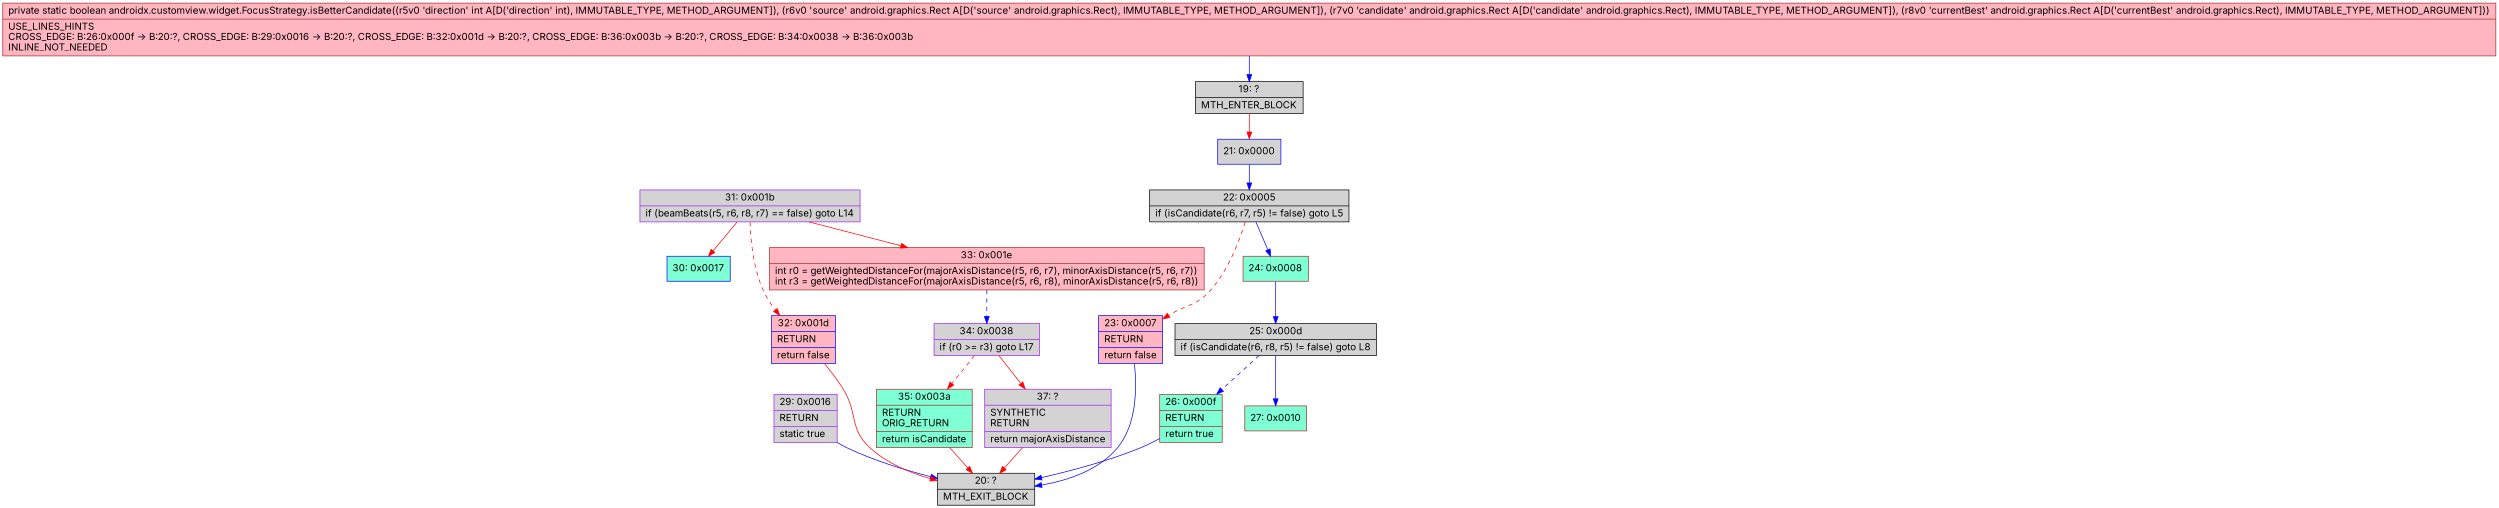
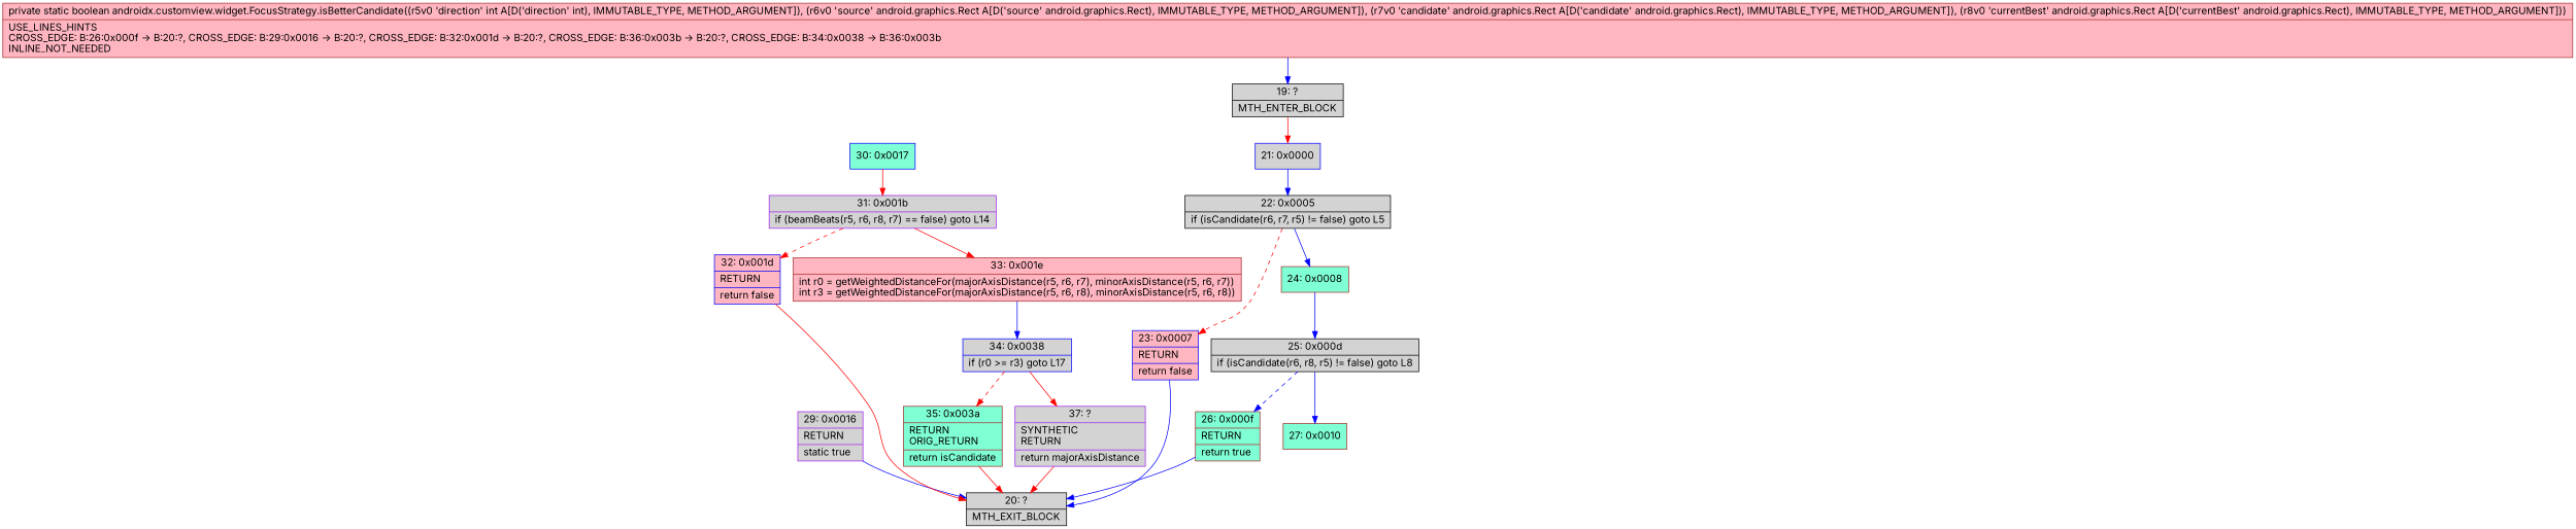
  digraph {
    fontname=Inter
    node [color=brown fillcolor=lightgrey fontname=Inter shape=record style=filled]
    edge [color=red fontname=Inter]
    n1 [color=black label="{19\:\ ?|MTH_ENTER_BLOCK\l}"]
    n2 [color=blue label="{21\:\ 0x0000}"]
    n3 [color=black label="{22\:\ 0x0005|if (isCandidate(r6, r7, r5) != false) goto L5\l}"]
    n4 [color=blue fillcolor=lightpink label="{23\:\ 0x0007|RETURN\l|return false\l}"]
    n5 [fillcolor=aquamarine label="{24\:\ 0x0008}"]
    n6 [color=black label="{20\:\ ?|MTH_EXIT_BLOCK\l}"]
    n7 [color=black label="{25\:\ 0x000d|if (isCandidate(r6, r8, r5) != false) goto L8\l}"]
    n8 [fillcolor=aquamarine label="{26\:\ 0x000f|RETURN\l|return true\l}"]
    n9 [fillcolor=aquamarine label="{27\:\ 0x0010}"]
    n10 [color=purple label="{29\:\ 0x0016|RETURN\l|static true\l}"]
    n11 [color=blue fillcolor=aquamarine label="{30\:\ 0x0017}"]
    n12 [color=purple label="{31\:\ 0x001b|if (beamBeats(r5, r6, r8, r7) == false) goto L14\l}"]
    n13 [color=blue fillcolor=lightpink label="{32\:\ 0x001d|RETURN\l|return false\l}"]
    n14 [fillcolor=lightpink label="{33\:\ 0x001e|int r0 = getWeightedDistanceFor(majorAxisDistance(r5, r6, r7), minorAxisDistance(r5, r6, r7))\lint r3 = getWeightedDistanceFor(majorAxisDistance(r5, r6, r8), minorAxisDistance(r5, r6, r8))\l}"]
-   n15 [color=purple label="{34\:\ 0x0038|if (r0 \>= r3) goto L17\l}"]
+   n15 [color=blue label="{34\:\ 0x0038|if (r0 \>= r3) goto L17\l}"]
    n16 [fillcolor=aquamarine label="{35\:\ 0x003a|RETURN\lORIG_RETURN\l|return isCandidate\l}"]
    n17 [color=purple label="{37\:\ ?|SYNTHETIC\lRETURN\l|return majorAxisDistance\l}"]
    n18 [fillcolor=lightpink label="{private static boolean androidx.customview.widget.FocusStrategy.isBetterCandidate((r5v0 'direction' int A[D('direction' int), IMMUTABLE_TYPE, METHOD_ARGUMENT]), (r6v0 'source' android.graphics.Rect A[D('source' android.graphics.Rect), IMMUTABLE_TYPE, METHOD_ARGUMENT]), (r7v0 'candidate' android.graphics.Rect A[D('candidate' android.graphics.Rect), IMMUTABLE_TYPE, METHOD_ARGUMENT]), (r8v0 'currentBest' android.graphics.Rect A[D('currentBest' android.graphics.Rect), IMMUTABLE_TYPE, METHOD_ARGUMENT]))  | USE_LINES_HINTS\lCROSS_EDGE: B:26:0x000f \-\> B:20:?, CROSS_EDGE: B:29:0x0016 \-\> B:20:?, CROSS_EDGE: B:32:0x001d \-\> B:20:?, CROSS_EDGE: B:36:0x003b \-\> B:20:?, CROSS_EDGE: B:34:0x0038 \-\> B:36:0x003b\lINLINE_NOT_NEEDED\l}"]
    n1 -> n2
    n2 -> n3 [color=blue]
    n3 -> n4 [style=dashed]
    n3 -> n5 [color=blue]
    n4 -> n6 [color=blue]
    n5 -> n7 [color=blue]
    n7 -> n8 [color=blue style=dashed]
    n7 -> n9 [color=blue]
    n8 -> n6 [color=blue]
    n10 -> n6 [color=blue]
-   n12 -> n11
+   n11 -> n12
    n12 -> n13 [style=dashed]
    n12 -> n14
    n13 -> n6
-   n14 -> n15 [color=blue style=dashed]
+   n14 -> n15 [color=blue]
    n15 -> n16 [style=dashed]
    n15 -> n17
    n16 -> n6
    n17 -> n6
    n18 -> n1 [color=blue]
  }
